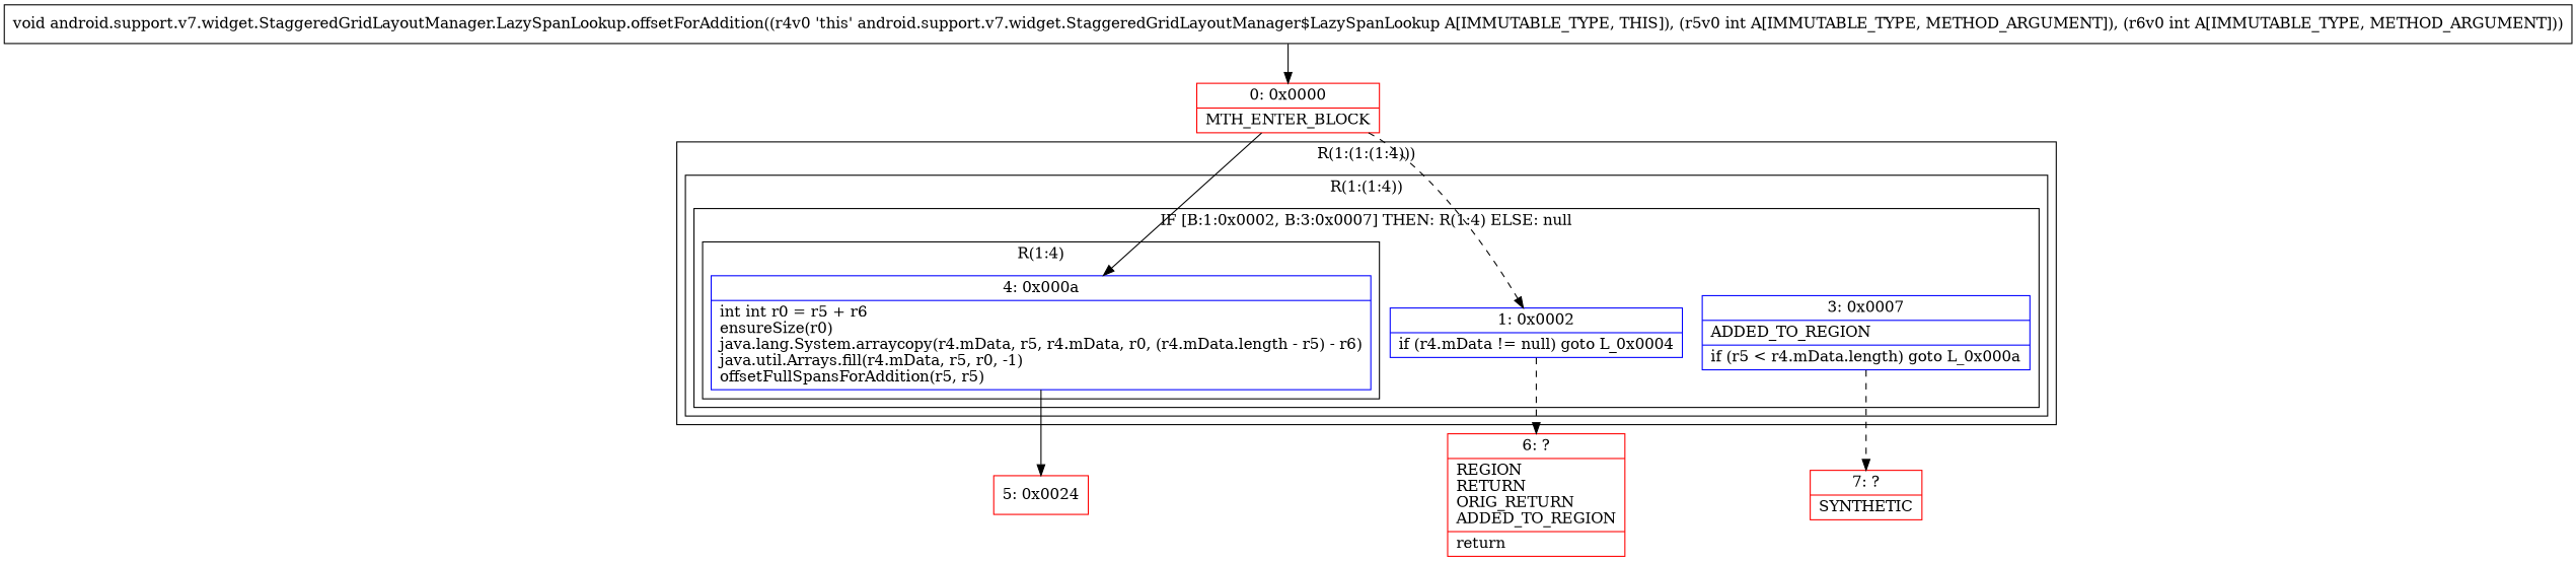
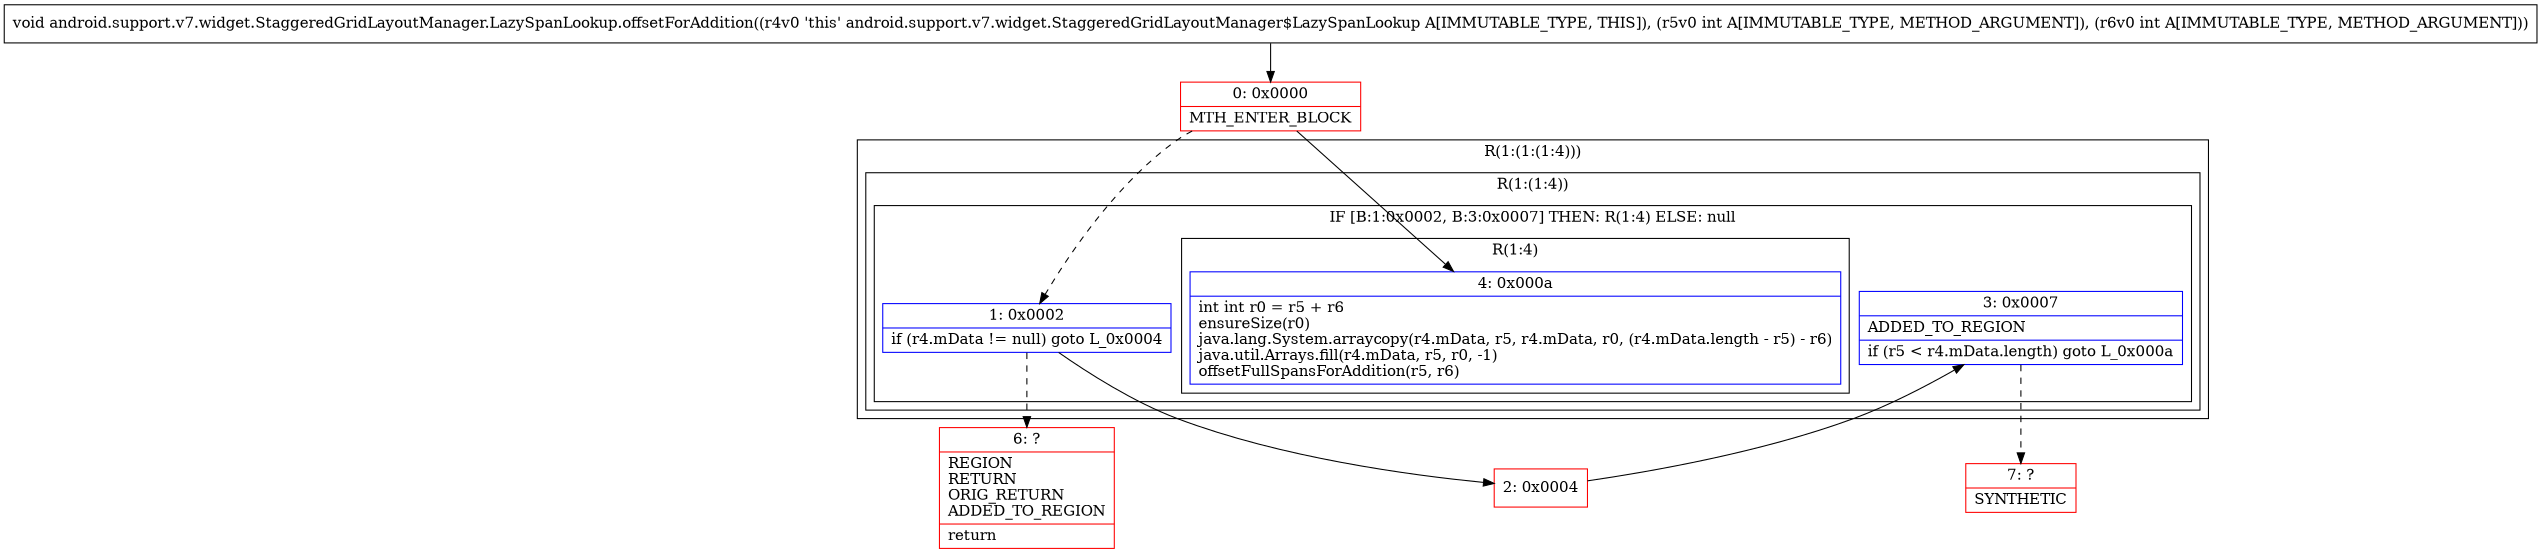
  digraph {
    node [color=red shape=record]
-   n1 [color=blue label="{4\:\ 0x000a|int int r0 = r5 + r6\lensureSize(r0)\ljava.lang.System.arraycopy(r4.mData, r5, r4.mData, r0, (r4.mData.length \- r5) \- r6)\ljava.util.Arrays.fill(r4.mData, r5, r0, \-1)\loffsetFullSpansForAddition(r5, r5)\l}"]
+   n1 [color=blue label="{4\:\ 0x000a|int int r0 = r5 + r6\lensureSize(r0)\ljava.lang.System.arraycopy(r4.mData, r5, r4.mData, r0, (r4.mData.length \- r5) \- r6)\ljava.util.Arrays.fill(r4.mData, r5, r0, \-1)\loffsetFullSpansForAddition(r5, r6)\l}"]
    n2 [color=blue label="{1\:\ 0x0002|if (r4.mData != null) goto L_0x0004\l}"]
    n3 [color=blue label="{3\:\ 0x0007|ADDED_TO_REGION\l|if (r5 \< r4.mData.length) goto L_0x000a\l}"]
-   n4 [label="{5\:\ 0x0024}"]
+   n5 [label="{2\:\ 0x0004}"]
    n6 [label="{6\:\ ?|REGION\lRETURN\lORIG_RETURN\lADDED_TO_REGION\l|return\l}"]
    n7 [label="{7\:\ ?|SYNTHETIC\l}"]
    n8 [label="{0\:\ 0x0000|MTH_ENTER_BLOCK\l}"]
    n9 [label="{void android.support.v7.widget.StaggeredGridLayoutManager.LazySpanLookup.offsetForAddition((r4v0 'this' android.support.v7.widget.StaggeredGridLayoutManager$LazySpanLookup A[IMMUTABLE_TYPE, THIS]), (r5v0 int A[IMMUTABLE_TYPE, METHOD_ARGUMENT]), (r6v0 int A[IMMUTABLE_TYPE, METHOD_ARGUMENT])) }" color=""]
    subgraph cluster_1 {
      label="R(1:(1:(1:4)))"
      subgraph cluster_2 {
        label="R(1:(1:4))"
        subgraph cluster_3 {
          label="IF [B:1:0x0002, B:3:0x0007] THEN: R(1:4) ELSE: null"
          n2
          n3
          subgraph cluster_4 {
            label="R(1:4)"
            n1
          }
        }
      }
    }
-   n1 -> n4
+   n2 -> n5
    n2 -> n6 [style=dashed]
    n3 -> n7 [style=dashed]
+   n5 -> n3
    n8 -> n1
    n8 -> n2 [style=dashed]
    n9 -> n8
  }
